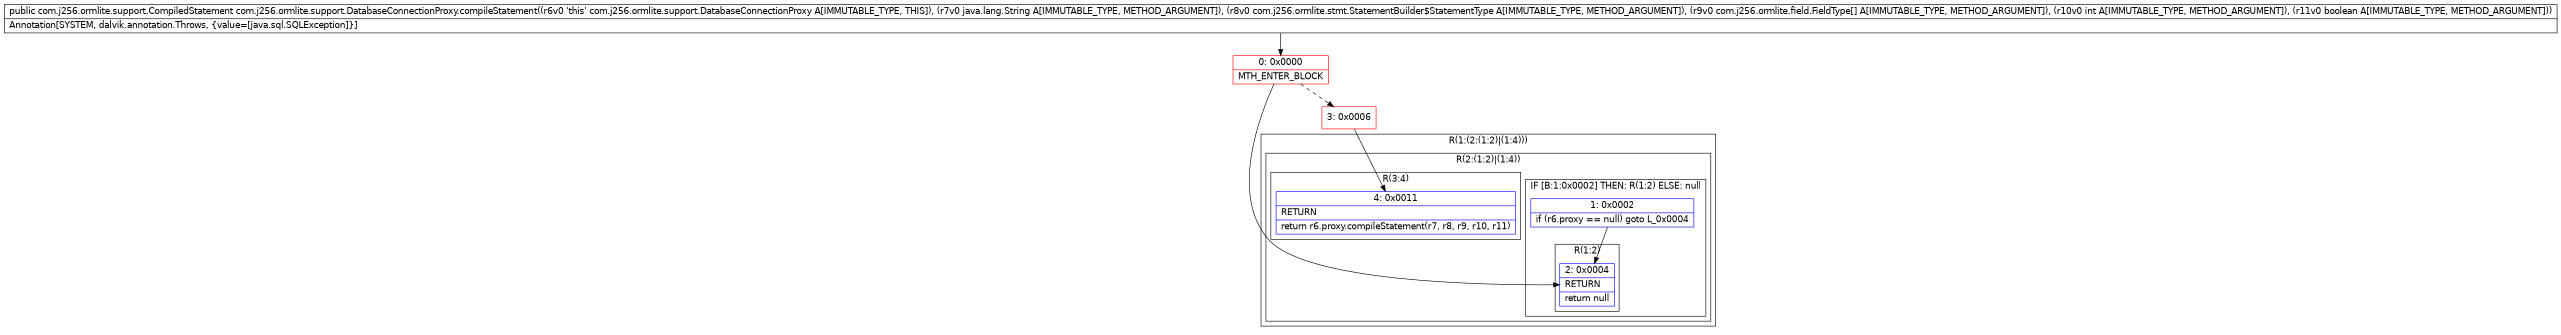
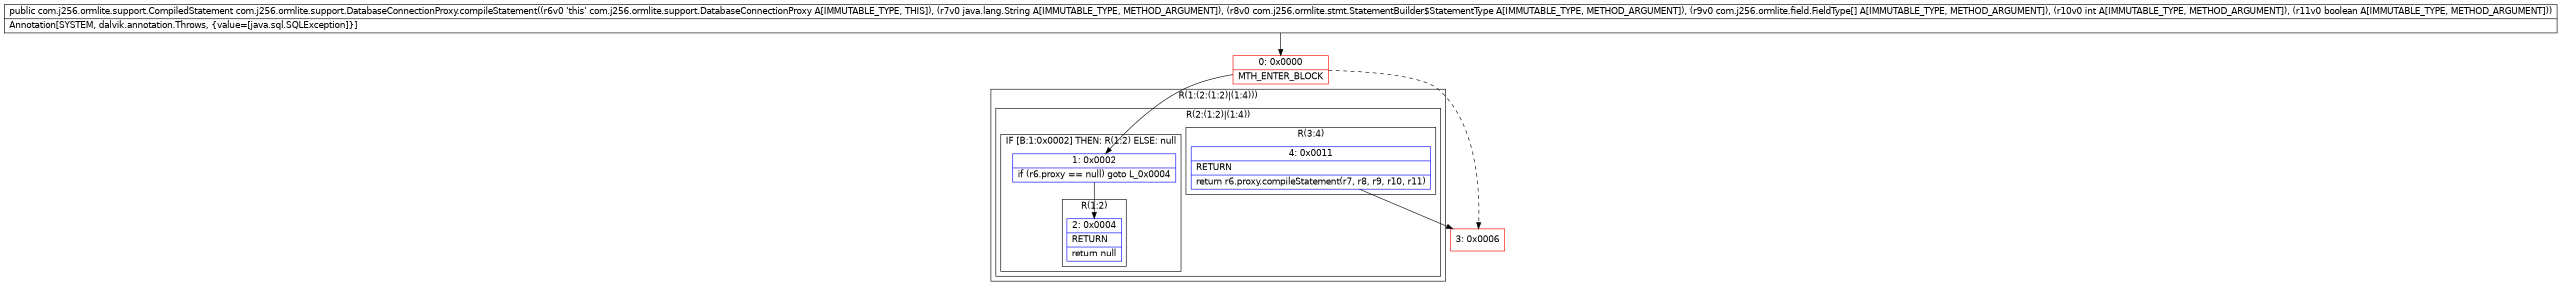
  digraph {
    fontname="DejaVu Sans"
    node [color=blue fontname="DejaVu Sans" shape=record]
    edge [fontname="DejaVu Sans"]
    n1 [label="{2\:\ 0x0004|RETURN\l|return null\l}"]
    n2 [label="{1\:\ 0x0002|if (r6.proxy == null) goto L_0x0004\l}"]
    n3 [label="{4\:\ 0x0011|RETURN\l|return r6.proxy.compileStatement(r7, r8, r9, r10, r11)\l}"]
    n4 [color=red label="{3\:\ 0x0006}"]
    n5 [color=red label="{0\:\ 0x0000|MTH_ENTER_BLOCK\l}"]
    n6 [label="{public com.j256.ormlite.support.CompiledStatement com.j256.ormlite.support.DatabaseConnectionProxy.compileStatement((r6v0 'this' com.j256.ormlite.support.DatabaseConnectionProxy A[IMMUTABLE_TYPE, THIS]), (r7v0 java.lang.String A[IMMUTABLE_TYPE, METHOD_ARGUMENT]), (r8v0 com.j256.ormlite.stmt.StatementBuilder$StatementType A[IMMUTABLE_TYPE, METHOD_ARGUMENT]), (r9v0 com.j256.ormlite.field.FieldType[] A[IMMUTABLE_TYPE, METHOD_ARGUMENT]), (r10v0 int A[IMMUTABLE_TYPE, METHOD_ARGUMENT]), (r11v0 boolean A[IMMUTABLE_TYPE, METHOD_ARGUMENT]))  | Annotation[SYSTEM, dalvik.annotation.Throws, \{value=[java.sql.SQLException]\}]\l}" color=""]
    subgraph cluster_1 {
      label="R(1:(2:(1:2)|(1:4)))"
      subgraph cluster_2 {
        label="R(2:(1:2)|(1:4))"
        subgraph cluster_3 {
          label="IF [B:1:0x0002] THEN: R(1:2) ELSE: null"
          n2
          subgraph cluster_4 {
            label="R(1:2)"
            n1
          }
        }
        subgraph cluster_5 {
          label="R(3:4)"
          n3
        }
      }
    }
    n2 -> n1
-   n4 -> n3
-   n5 -> n1
+   n3 -> n4
+   n5 -> n2
    n5 -> n4 [style=dashed]
    n6 -> n5
  }
